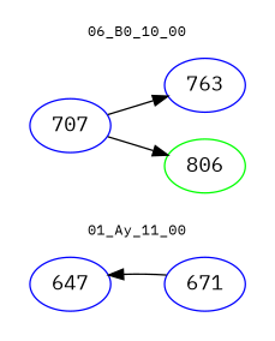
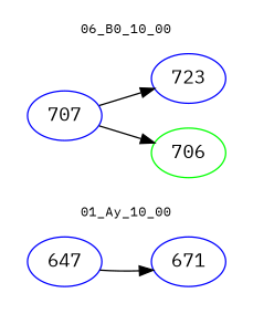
  digraph {
    fontname="IBM Plex Mono"
    rankdir=LR
    node [color=blue fontname="IBM Plex Mono"]
    edge [color=black fontname="IBM Plex Mono"]
    n1 [label=647]
    n2 [label=671]
    n3 [label=707]
-   n4 [color=green label=806]
-   n5 [label=763]
+   n4 [color=green label=706]
+   n5 [label=723]
    subgraph cluster_1 {
      color=white
      fontsize=10
-     label="01_Ay_11_00"
+     label="01_Ay_10_00"
      n1
      n2
    }
    subgraph cluster_2 {
      color=white
      fontsize=10
      label="06_B0_10_00"
      n3
      n4
      n5
    }
-   n2 -> n1
+   n1 -> n2
    n3 -> n4
    n3 -> n5
  }
